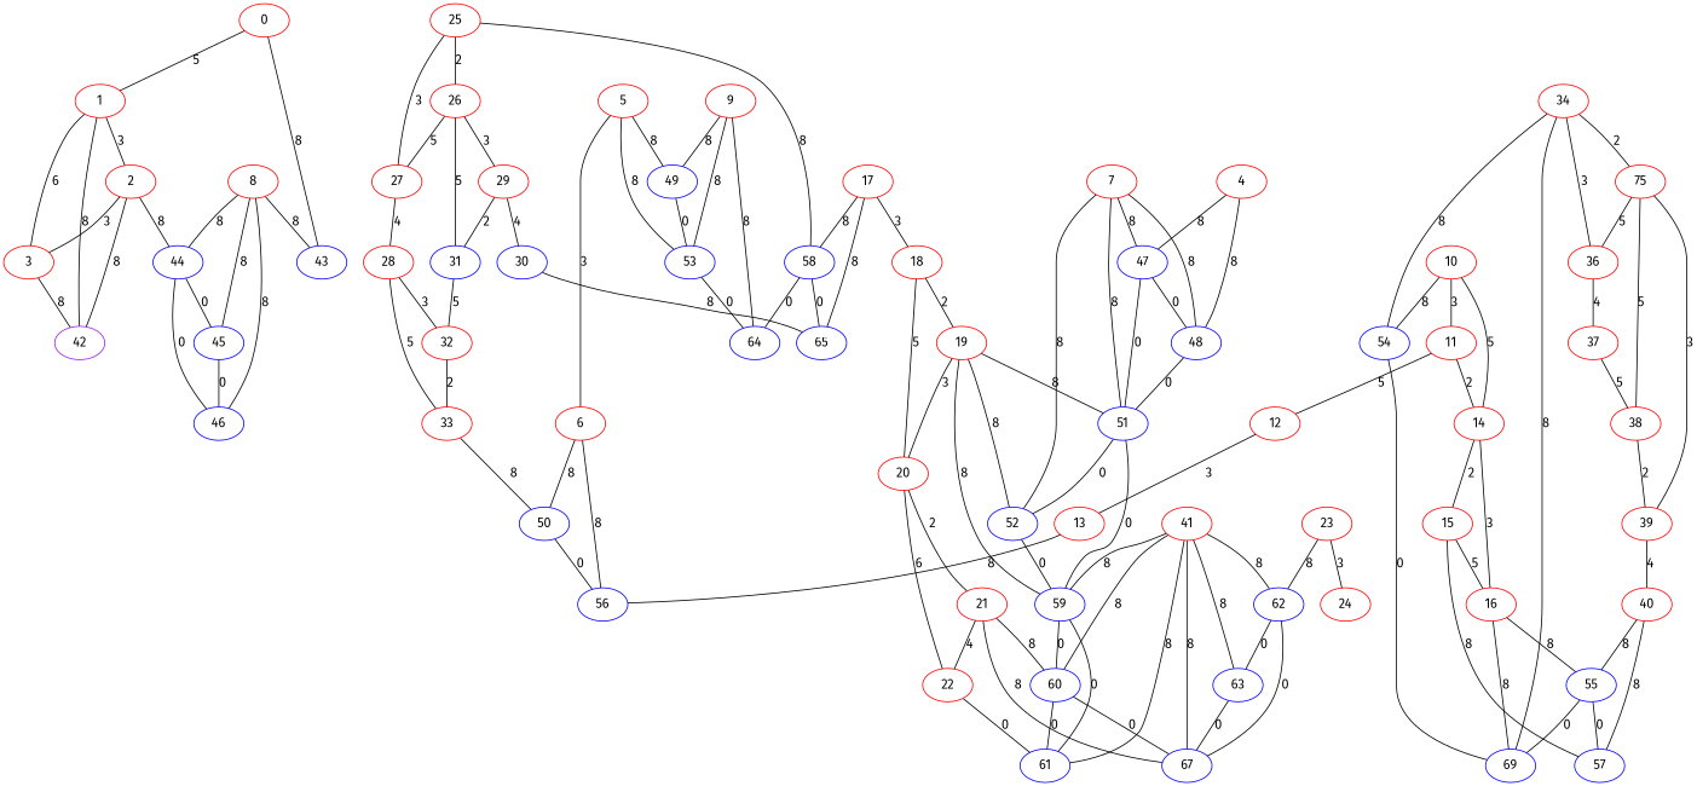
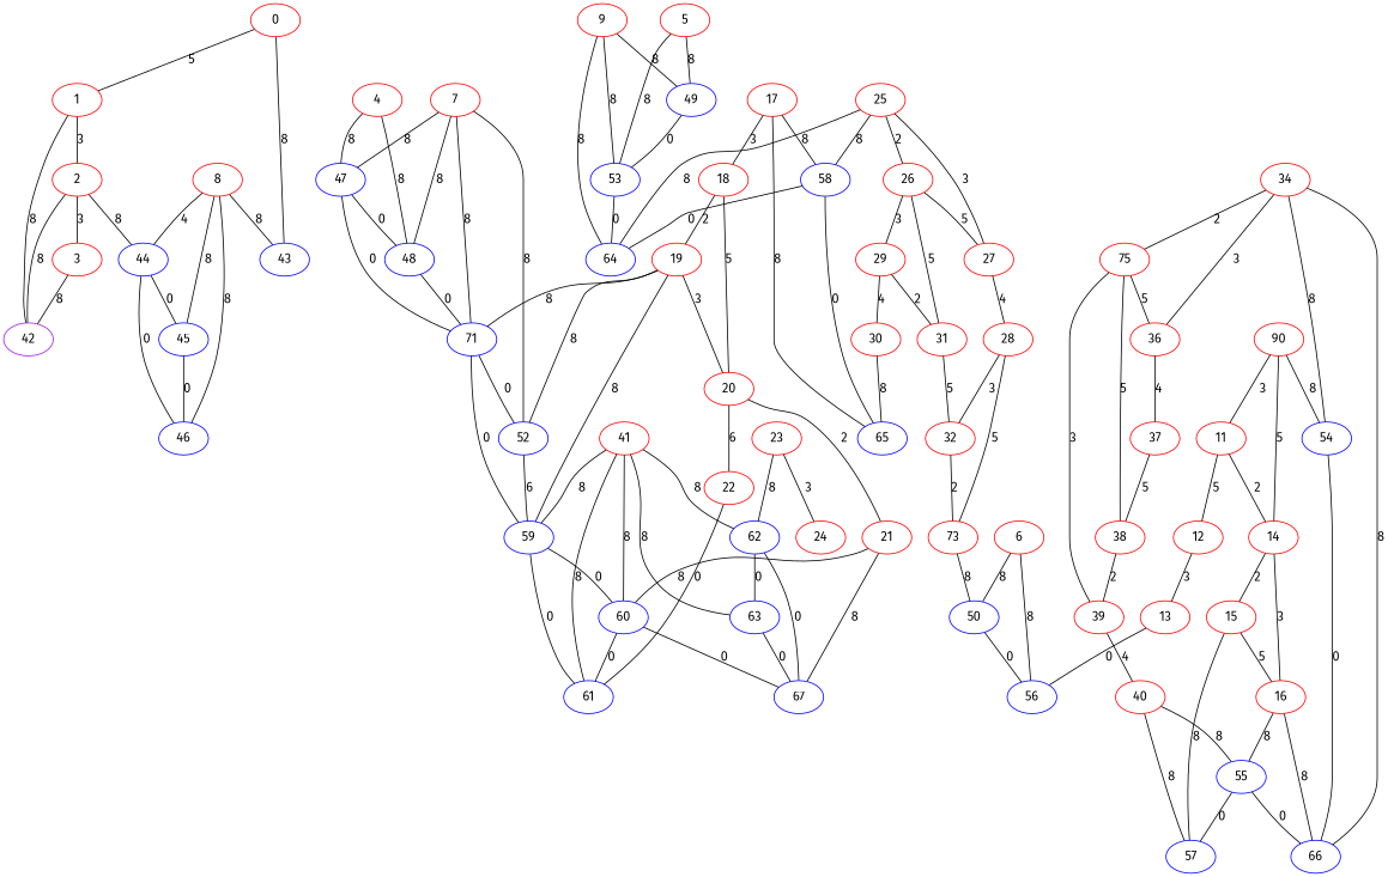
  graph {
    fontname="Fira Sans"
    node [color=red fontname="Fira Sans" weight=1]
    edge [fontname="Fira Sans"]
    0
    1
    43 [color=blue weight=3]
    2
    3
    42 [color=purple weight=4]
    44 [color=blue weight=3]
    45 [color=blue weight=3]
    46 [color=blue weight=3]
    47 [color=blue weight=3]
    4
    48 [color=blue weight=3]
-   51 [color=blue weight=3]
+   51 [color=blue weight=3 label=71]
    5
    6
    49 [color=blue weight=3]
    53 [color=blue weight=3]
    50 [color=blue weight=3]
    56 [color=blue weight=3]
    64 [color=blue weight=3]
    7
    52 [color=blue weight=3]
    59 [color=blue weight=3]
    8
    9
-   10
+   10 [label=90]
    11
    14
    54 [color=blue weight=3]
    12
    15
    16
-   66 [color=blue weight=3 label=69]
+   66 [color=blue weight=3]
    13
    57 [color=blue weight=3]
    55 [color=blue weight=3]
    17
    18
    58 [color=blue weight=3]
    65 [color=blue weight=3]
    19
    20
    21
    22
    60 [color=blue weight=3]
    61 [color=blue weight=3]
    67 [color=blue weight=3]
    23
    24
    62 [color=blue weight=3]
    63 [color=blue weight=3]
    25
    26
    27
    29
-   31 [color=blue]
+   31
    28
-   30 [color=blue]
+   30
    32
-   33
+   33 [label=73]
    34
    n62 [label=75]
    36
    38
    39
    37
    40
    41
    0 -- 1 [label=5]
    0 -- 43 [label=8]
    1 -- 2 [label=3]
-   1 -- 3 [label=6]
    1 -- 42 [label=8]
    2 -- 3 [label=3]
    2 -- 42 [label=8]
    2 -- 44 [label=8]
    3 -- 42 [label=8]
    44 -- 45 [label=0]
    44 -- 46 [label=0]
    45 -- 46 [label=0]
    47 -- 48 [label=0]
    47 -- 51 [label=0]
    4 -- 47 [label=8]
    4 -- 48 [label=8]
    48 -- 51 [label=0]
    51 -- 52 [label=0]
    51 -- 59 [label=0]
-   5 -- 6 [label=3]
    5 -- 49 [label=8]
    5 -- 53 [label=8]
    6 -- 50 [label=8]
    6 -- 56 [label=8]
    49 -- 53 [label=0]
    53 -- 64 [label=0]
    50 -- 56 [label=0]
    7 -- 47 [label=8]
    7 -- 48 [label=8]
    7 -- 51 [label=8]
    7 -- 52 [label=8]
-   52 -- 59 [label=0]
+   52 -- 59 [label=6]
    59 -- 60 [label=0]
    59 -- 61 [label=0]
    8 -- 43 [label=8]
-   8 -- 44 [label=8]
+   8 -- 44 [label=4]
    8 -- 45 [label=8]
    8 -- 46 [label=8]
    9 -- 49 [label=8]
    9 -- 53 [label=8]
    9 -- 64 [label=8]
    10 -- 11 [label=3]
    10 -- 14 [label=5]
    10 -- 54 [label=8]
    11 -- 14 [label=2]
    11 -- 12 [label=5]
    14 -- 15 [label=2]
    14 -- 16 [label=3]
    54 -- 66 [label=0]
    12 -- 13 [label=3]
    15 -- 16 [label=5]
    15 -- 57 [label=8]
    16 -- 66 [label=8]
    16 -- 55 [label=8]
-   13 -- 56 [label=8]
+   13 -- 56 [label=0]
    55 -- 66 [label=0]
    55 -- 57 [label=0]
    17 -- 18 [label=3]
    17 -- 58 [label=8]
    17 -- 65 [label=8]
    18 -- 19 [label=2]
    18 -- 20 [label=5]
    58 -- 64 [label=0]
    58 -- 65 [label=0]
    19 -- 51 [label=8]
    19 -- 52 [label=8]
    19 -- 59 [label=8]
    19 -- 20 [label=3]
    20 -- 21 [label=2]
    20 -- 22 [label=6]
-   21 -- 22 [label=4]
    21 -- 60 [label=8]
    21 -- 67 [label=8]
    22 -- 61 [label=0]
    60 -- 61 [label=0]
    60 -- 67 [label=0]
    23 -- 24 [label=3]
    23 -- 62 [label=8]
    62 -- 67 [label=0]
    62 -- 63 [label=0]
    63 -- 67 [label=0]
+   25 -- 64 [label=8]
    25 -- 58 [label=8]
    25 -- 26 [label=2]
    25 -- 27 [label=3]
    26 -- 27 [label=5]
    26 -- 29 [label=3]
    26 -- 31 [label=5]
    27 -- 28 [label=4]
    29 -- 31 [label=2]
    29 -- 30 [label=4]
    31 -- 32 [label=5]
    28 -- 32 [label=3]
    28 -- 33 [label=5]
    30 -- 65 [label=8]
    32 -- 33 [label=2]
    33 -- 50 [label=8]
    34 -- 54 [label=8]
    34 -- 66 [label=8]
    34 -- n62 [label=2]
    34 -- 36 [label=3]
    n62 -- 36 [label=5]
    n62 -- 38 [label=5]
    n62 -- 39 [label=3]
    36 -- 37 [label=4]
    38 -- 39 [label=2]
    39 -- 40 [label=4]
    37 -- 38 [label=5]
    40 -- 57 [label=8]
    40 -- 55 [label=8]
    41 -- 59 [label=8]
    41 -- 60 [label=8]
    41 -- 61 [label=8]
-   41 -- 67 [label=8]
    41 -- 62 [label=8]
    41 -- 63 [label=8]
  }
